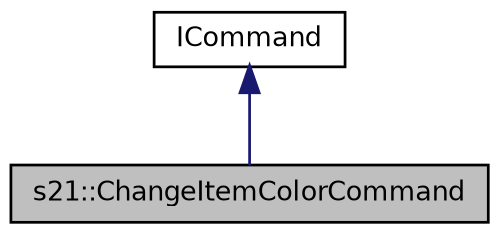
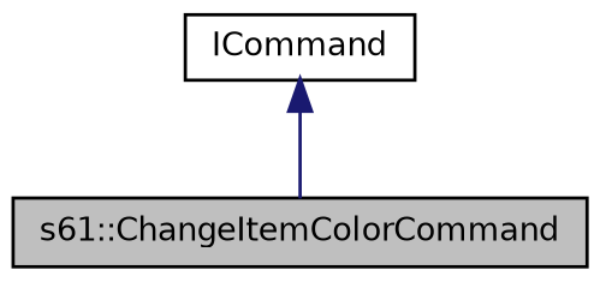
  digraph {
    node [color=black fontname=Helvetica fontsize=10 shape=record style=filled]
-   n1 [fillcolor=grey75 fontcolor=black height=0.2 label="s21::ChangeItemColorCommand" width=0.4]
+   n1 [fillcolor=grey75 fontcolor=black height=0.2 label="s61::ChangeItemColorCommand" width=0.4]
    n2 [fillcolor=white height=0.2 label=ICommand width=0.4]
    n2 -> n1 [color=midnightblue dir=back fontname=Helvetica fontsize=10 labelfontname=Helvetica labelfontsize=10 style=solid]
  }
